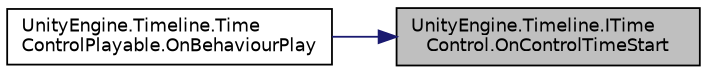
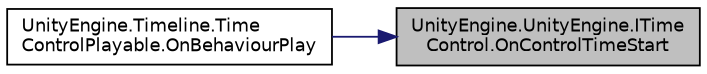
  digraph {
    rankdir=RL
    node [color=black fontname=Helvetica fontsize=10 shape=record style=filled]
-   n1 [fillcolor=grey75 fontcolor=black height=0.2 label="UnityEngine.Timeline.ITime\lControl.OnControlTimeStart" width=0.4]
+   n1 [fillcolor=grey75 fontcolor=black height=0.2 label="UnityEngine.UnityEngine.ITime\lControl.OnControlTimeStart" width=0.4]
    n2 [fillcolor=white height=0.2 label="UnityEngine.Timeline.Time\lControlPlayable.OnBehaviourPlay" width=0.4]
    n1 -> n2 [color=midnightblue dir=back fontname=Helvetica fontsize=10 labelfontname=Helvetica labelfontsize=10 style=solid]
  }
